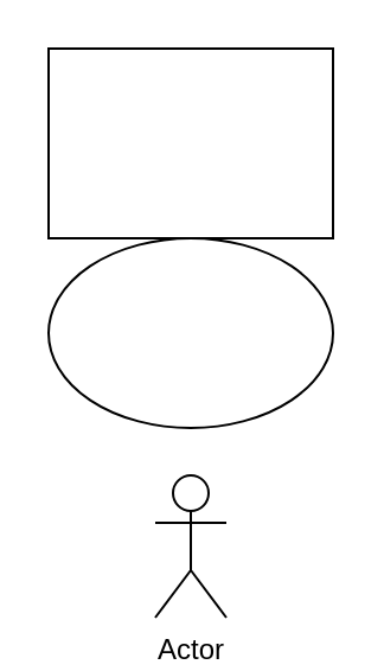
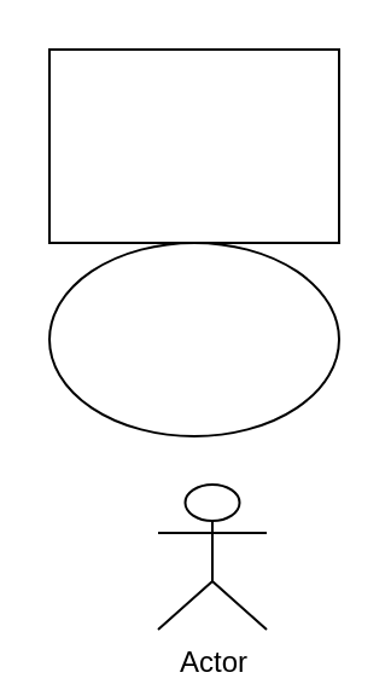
  <mxCell id="0" />
  <mxCell id="1" parent="0" />
  <mxCell id="2" value="" style="rounded=0;whiteSpace=wrap;html=1;" parent="1" vertex="1"><mxGeometry x="20" y="20" width="120" height="80" as="geometry" /></mxCell>
  <mxCell id="3" value="" style="ellipse;whiteSpace=wrap;html=1;" parent="1" vertex="1"><mxGeometry x="20" y="100" width="120" height="80" as="geometry" /></mxCell>
- <mxCell id="4" value="Actor" style="shape=umlActor;verticalLabelPosition=bottom;verticalAlign=top;html=1;outlineConnect=0;" parent="1" vertex="1"><mxGeometry x="65" y="200" width="30" height="60" as="geometry" /></mxCell>
+ <mxCell id="4" value="Actor" style="shape=umlActor;verticalLabelPosition=bottom;verticalAlign=top;html=1;outlineConnect=0;" parent="1" vertex="1"><mxGeometry x="65" y="200" width="45" height="60" as="geometry" /></mxCell>
